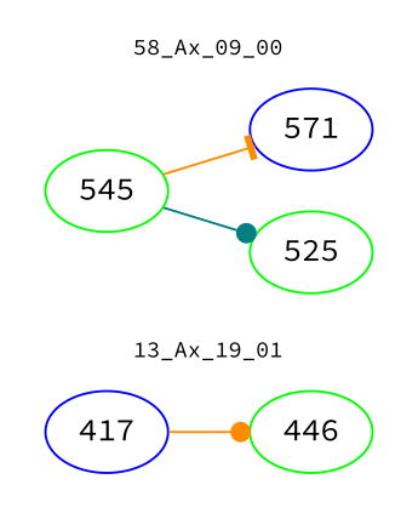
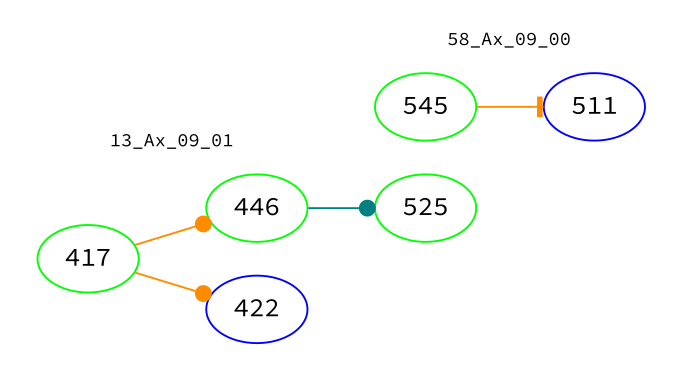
  digraph {
    fontname="Source Code Pro"
    rankdir=LR
    node [color=green fontname="Source Code Pro"]
    edge [arrowhead=dot color=darkorange fontname="Source Code Pro"]
-   n1 [color=blue label=417]
+   n1 [label=417]
+   n2 [color=blue label=422]
    n3 [label=446]
    n4 [label=545]
    n5 [label=525]
-   n6 [color=blue label=571]
+   n6 [color=blue label=511]
    subgraph cluster_1 {
      color=white
      fontsize=10
-     label="13_Ax_19_01"
+     label="13_Ax_09_01"
      n1
+     n2
      n3
    }
    subgraph cluster_2 {
      color=white
      fontsize=10
      label="58_Ax_09_00"
      n4
      n5
      n6
    }
+   n1 -> n2
    n1 -> n3
-   n4 -> n5 [color=teal]
+   n3 -> n5 [color=teal]
    n4 -> n6 [arrowhead=tee]
  }
